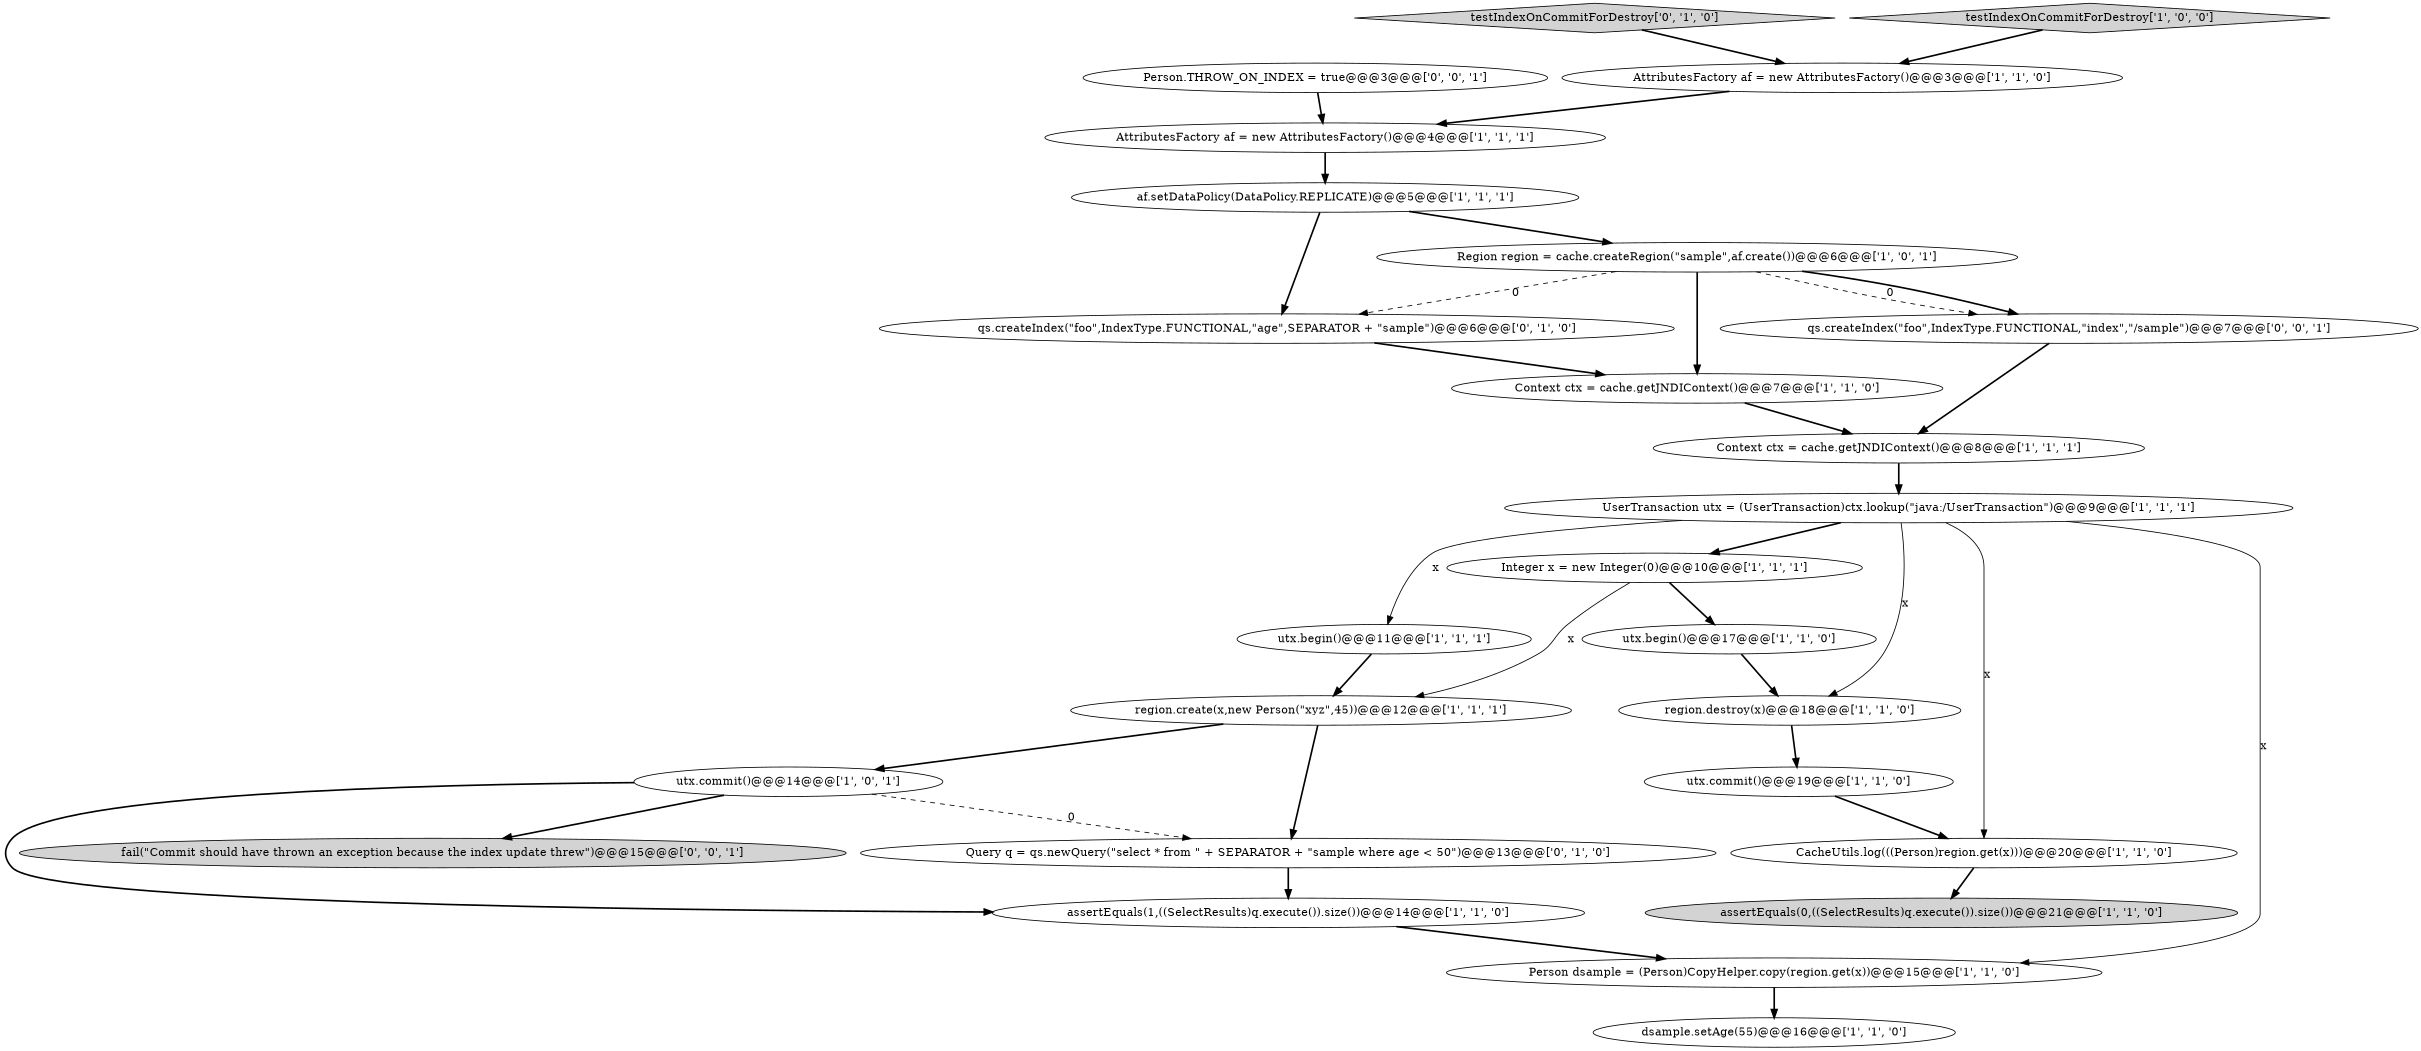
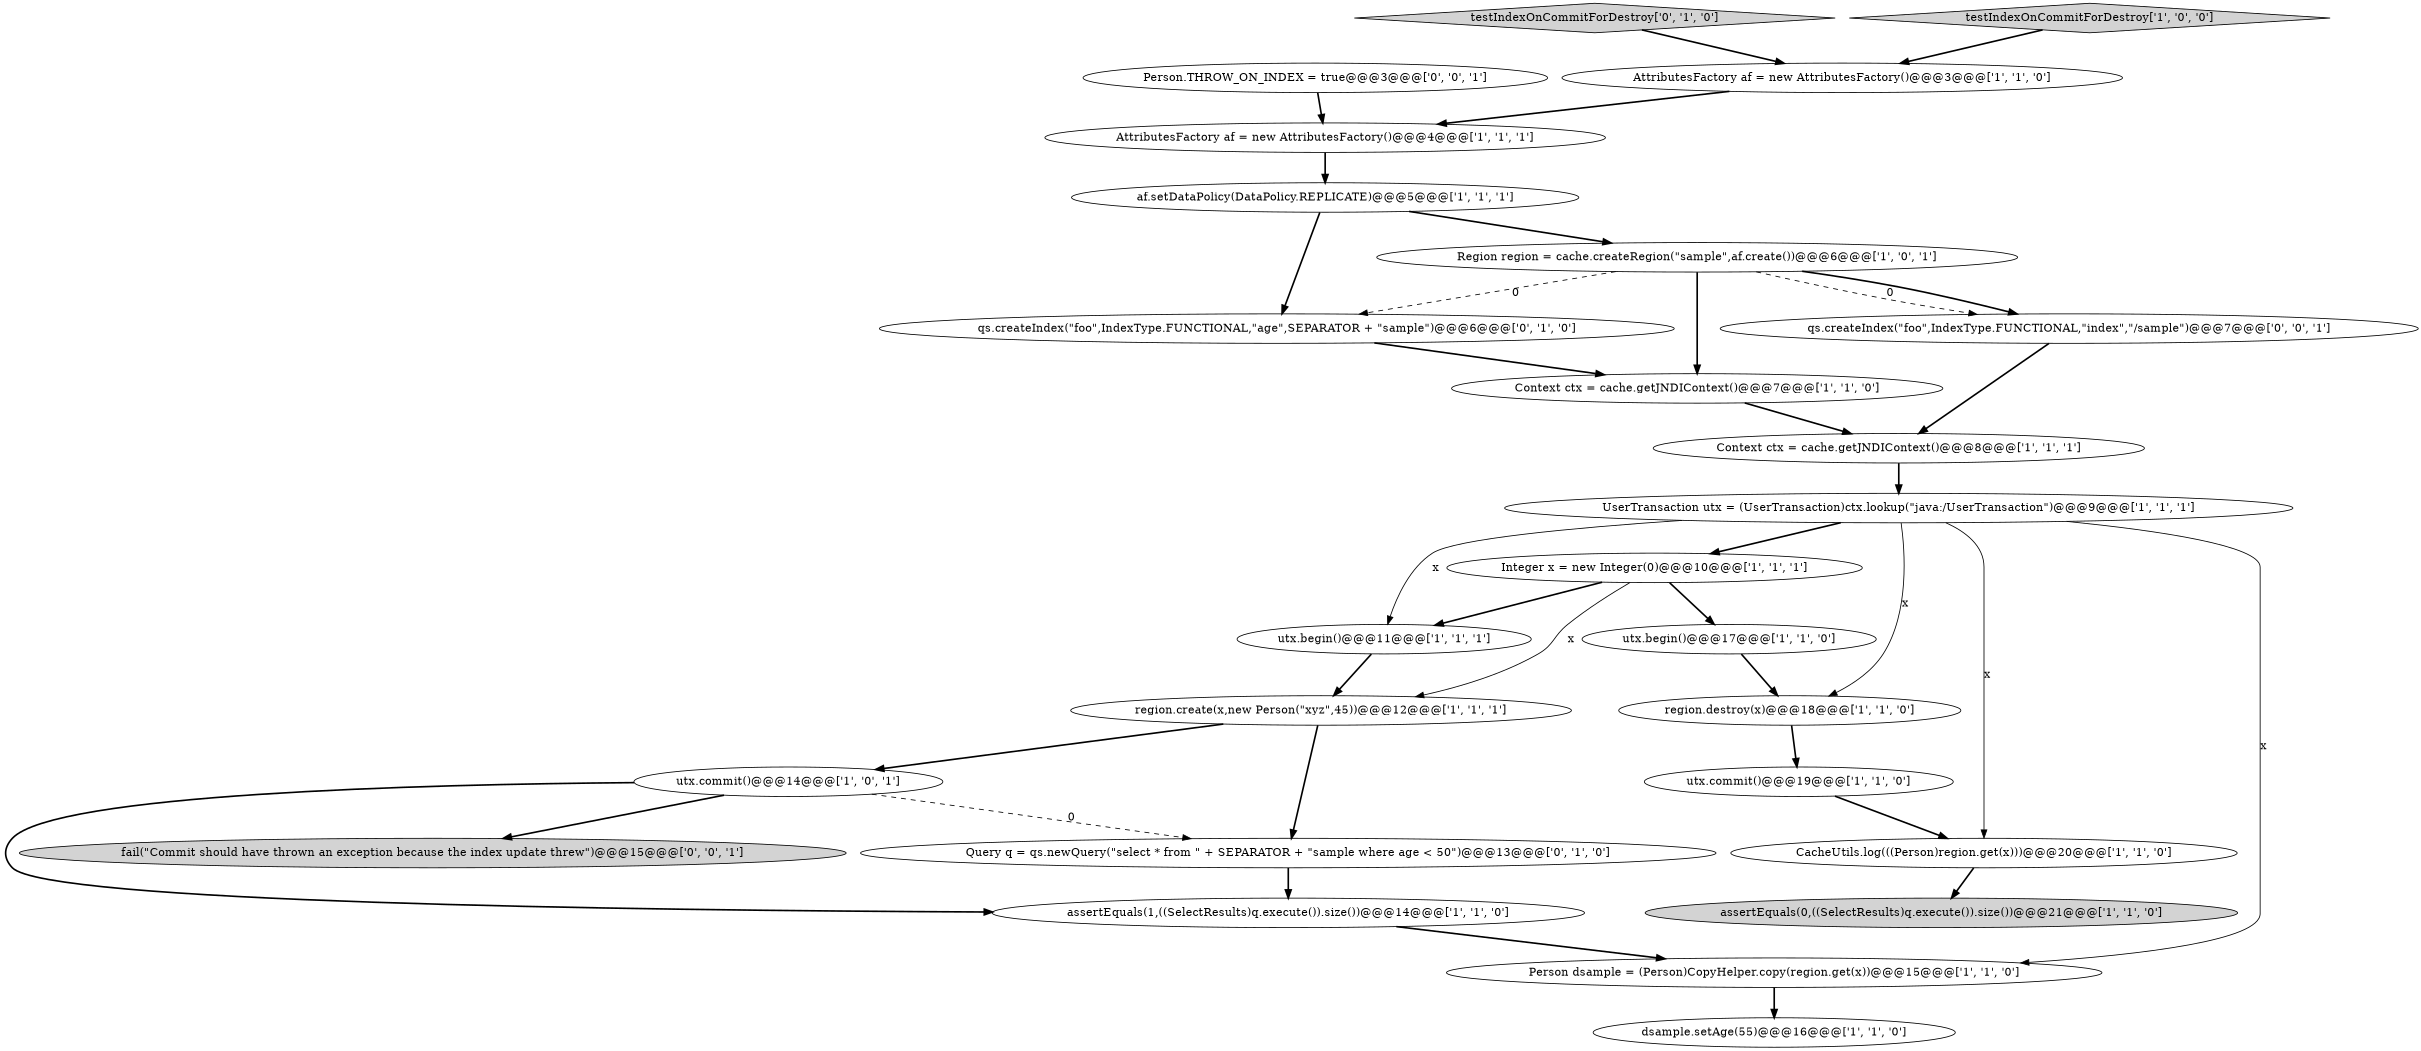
  digraph {
    node [fillcolor=white shape=ellipse style=filled]
    edge [style=bold]
    n1 [label="utx.begin()@@@11@@@['1', '1', '1']"]
    n2 [label="region.create(x,new Person(\"xyz\",45))@@@12@@@['1', '1', '1']"]
    n3 [label="Query q = qs.newQuery(\"select * from \" + SEPARATOR + \"sample where age < 50\")@@@13@@@['0', '1', '0']"]
    n4 [label="utx.commit()@@@14@@@['1', '0', '1']"]
    n5 [label="assertEquals(1,((SelectResults)q.execute()).size())@@@14@@@['1', '1', '0']"]
    n6 [label="Person dsample = (Person)CopyHelper.copy(region.get(x))@@@15@@@['1', '1', '0']"]
    n7 [label="Integer x = new Integer(0)@@@10@@@['1', '1', '1']"]
    n8 [label="utx.begin()@@@17@@@['1', '1', '0']"]
    n9 [label="Region region = cache.createRegion(\"sample\",af.create())@@@6@@@['1', '0', '1']"]
    n10 [label="qs.createIndex(\"foo\",IndexType.FUNCTIONAL,\"age\",SEPARATOR + \"sample\")@@@6@@@['0', '1', '0']"]
    n11 [label="Context ctx = cache.getJNDIContext()@@@7@@@['1', '1', '0']"]
    n12 [label="qs.createIndex(\"foo\",IndexType.FUNCTIONAL,\"index\",\"/sample\")@@@7@@@['0', '0', '1']"]
    n13 [label="Context ctx = cache.getJNDIContext()@@@8@@@['1', '1', '1']"]
    n14 [label="utx.commit()@@@19@@@['1', '1', '0']"]
    n15 [label="CacheUtils.log(((Person)region.get(x)))@@@20@@@['1', '1', '0']"]
    n16 [fillcolor=lightgray label="assertEquals(0,((SelectResults)q.execute()).size())@@@21@@@['1', '1', '0']"]
    n17 [label="UserTransaction utx = (UserTransaction)ctx.lookup(\"java:/UserTransaction\")@@@9@@@['1', '1', '1']"]
    n18 [label="region.destroy(x)@@@18@@@['1', '1', '0']"]
    n19 [label="dsample.setAge(55)@@@16@@@['1', '1', '0']"]
    n20 [label="AttributesFactory af = new AttributesFactory()@@@4@@@['1', '1', '1']"]
    n21 [label="af.setDataPolicy(DataPolicy.REPLICATE)@@@5@@@['1', '1', '1']"]
    n22 [label="Person.THROW_ON_INDEX = true@@@3@@@['0', '0', '1']"]
    n23 [fillcolor=lightgray label="fail(\"Commit should have thrown an exception because the index update threw\")@@@15@@@['0', '0', '1']"]
    n24 [label="AttributesFactory af = new AttributesFactory()@@@3@@@['1', '1', '0']"]
    n25 [fillcolor=lightgray label="testIndexOnCommitForDestroy['0', '1', '0']" shape=diamond]
    n26 [fillcolor=lightgray label="testIndexOnCommitForDestroy['1', '0', '0']" shape=diamond]
    n1 -> n2
    n2 -> n3
    n2 -> n4
    n3 -> n5
    n4 -> n3 [label=0 style=dashed]
    n4 -> n5
    n4 -> n23
    n5 -> n6
    n6 -> n19
+   n7 -> n1
    n7 -> n2 [label=x style=solid]
    n7 -> n8
    n8 -> n18
    n9 -> n10 [label=0 style=dashed]
    n9 -> n11
    n9 -> n12
    n9 -> n12 [label=0 style=dashed]
    n10 -> n11
    n11 -> n13
    n12 -> n13
    n13 -> n17
    n14 -> n15
    n15 -> n16
    n17 -> n1 [label=x style=solid]
    n17 -> n6 [label=x style=solid]
    n17 -> n7
    n17 -> n15 [label=x style=solid]
    n17 -> n18 [label=x style=solid]
    n18 -> n14
    n20 -> n21
    n21 -> n9
    n21 -> n10
    n22 -> n20
    n24 -> n20
    n25 -> n24
    n26 -> n24
  }
